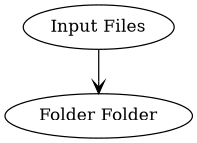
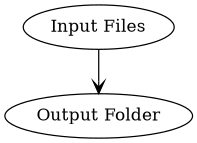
  digraph {
    rankdir=TB
    n1 [label="Input Files"]
-   n2 [label="Folder Folder"]
+   n2 [label="Output Folder"]
    n1 -> n2 [color=black arrowhead=vee]
  }
